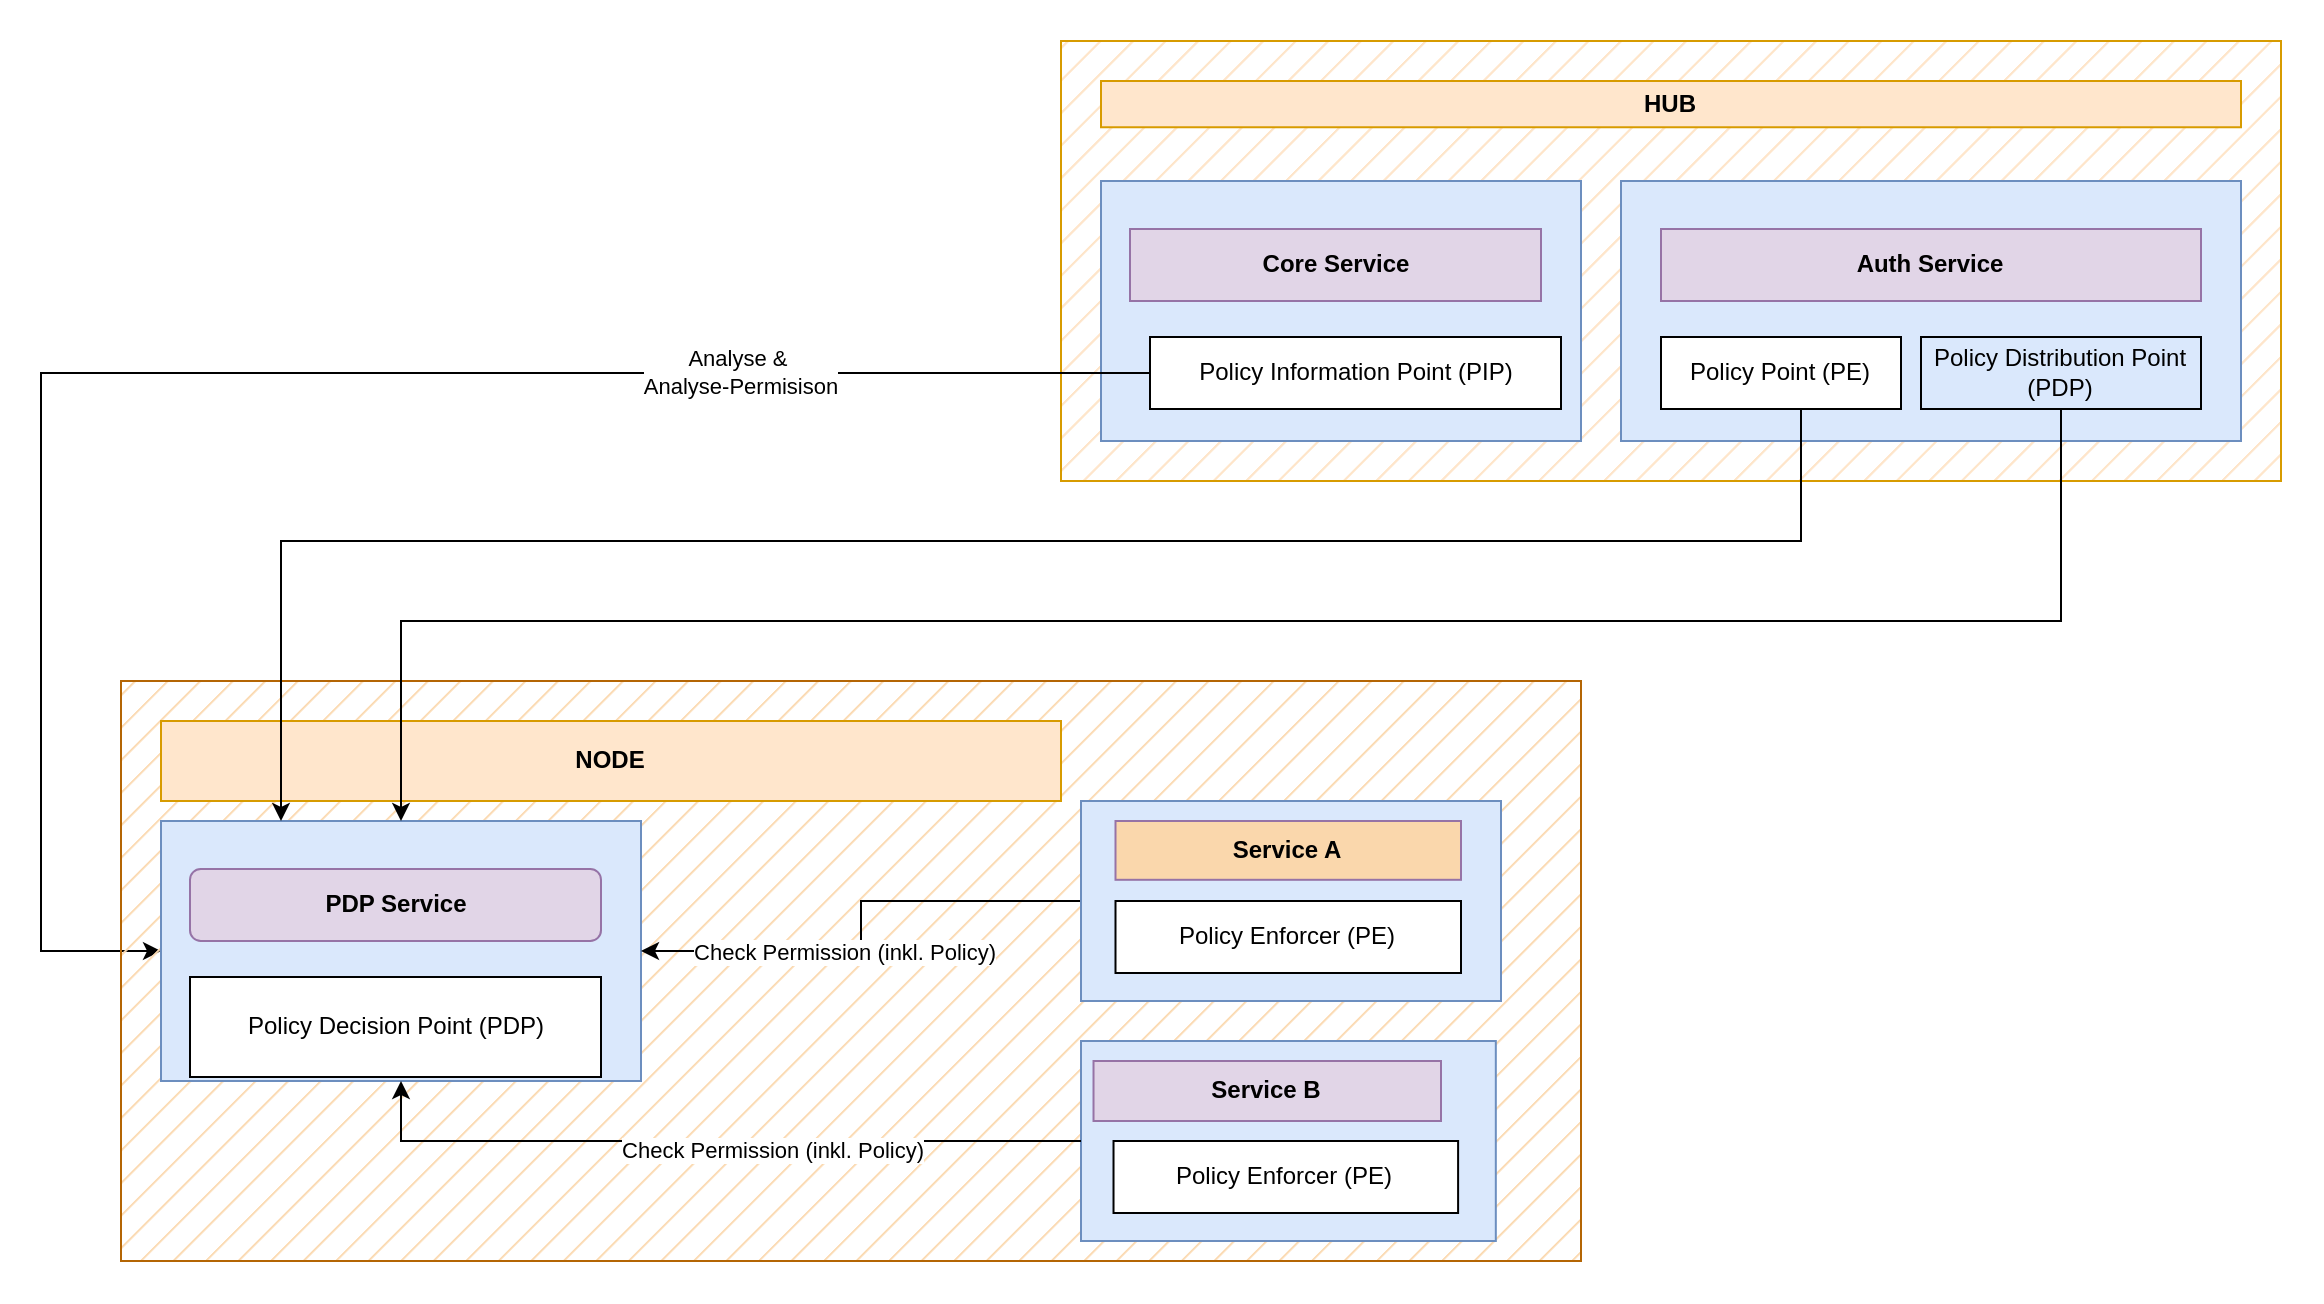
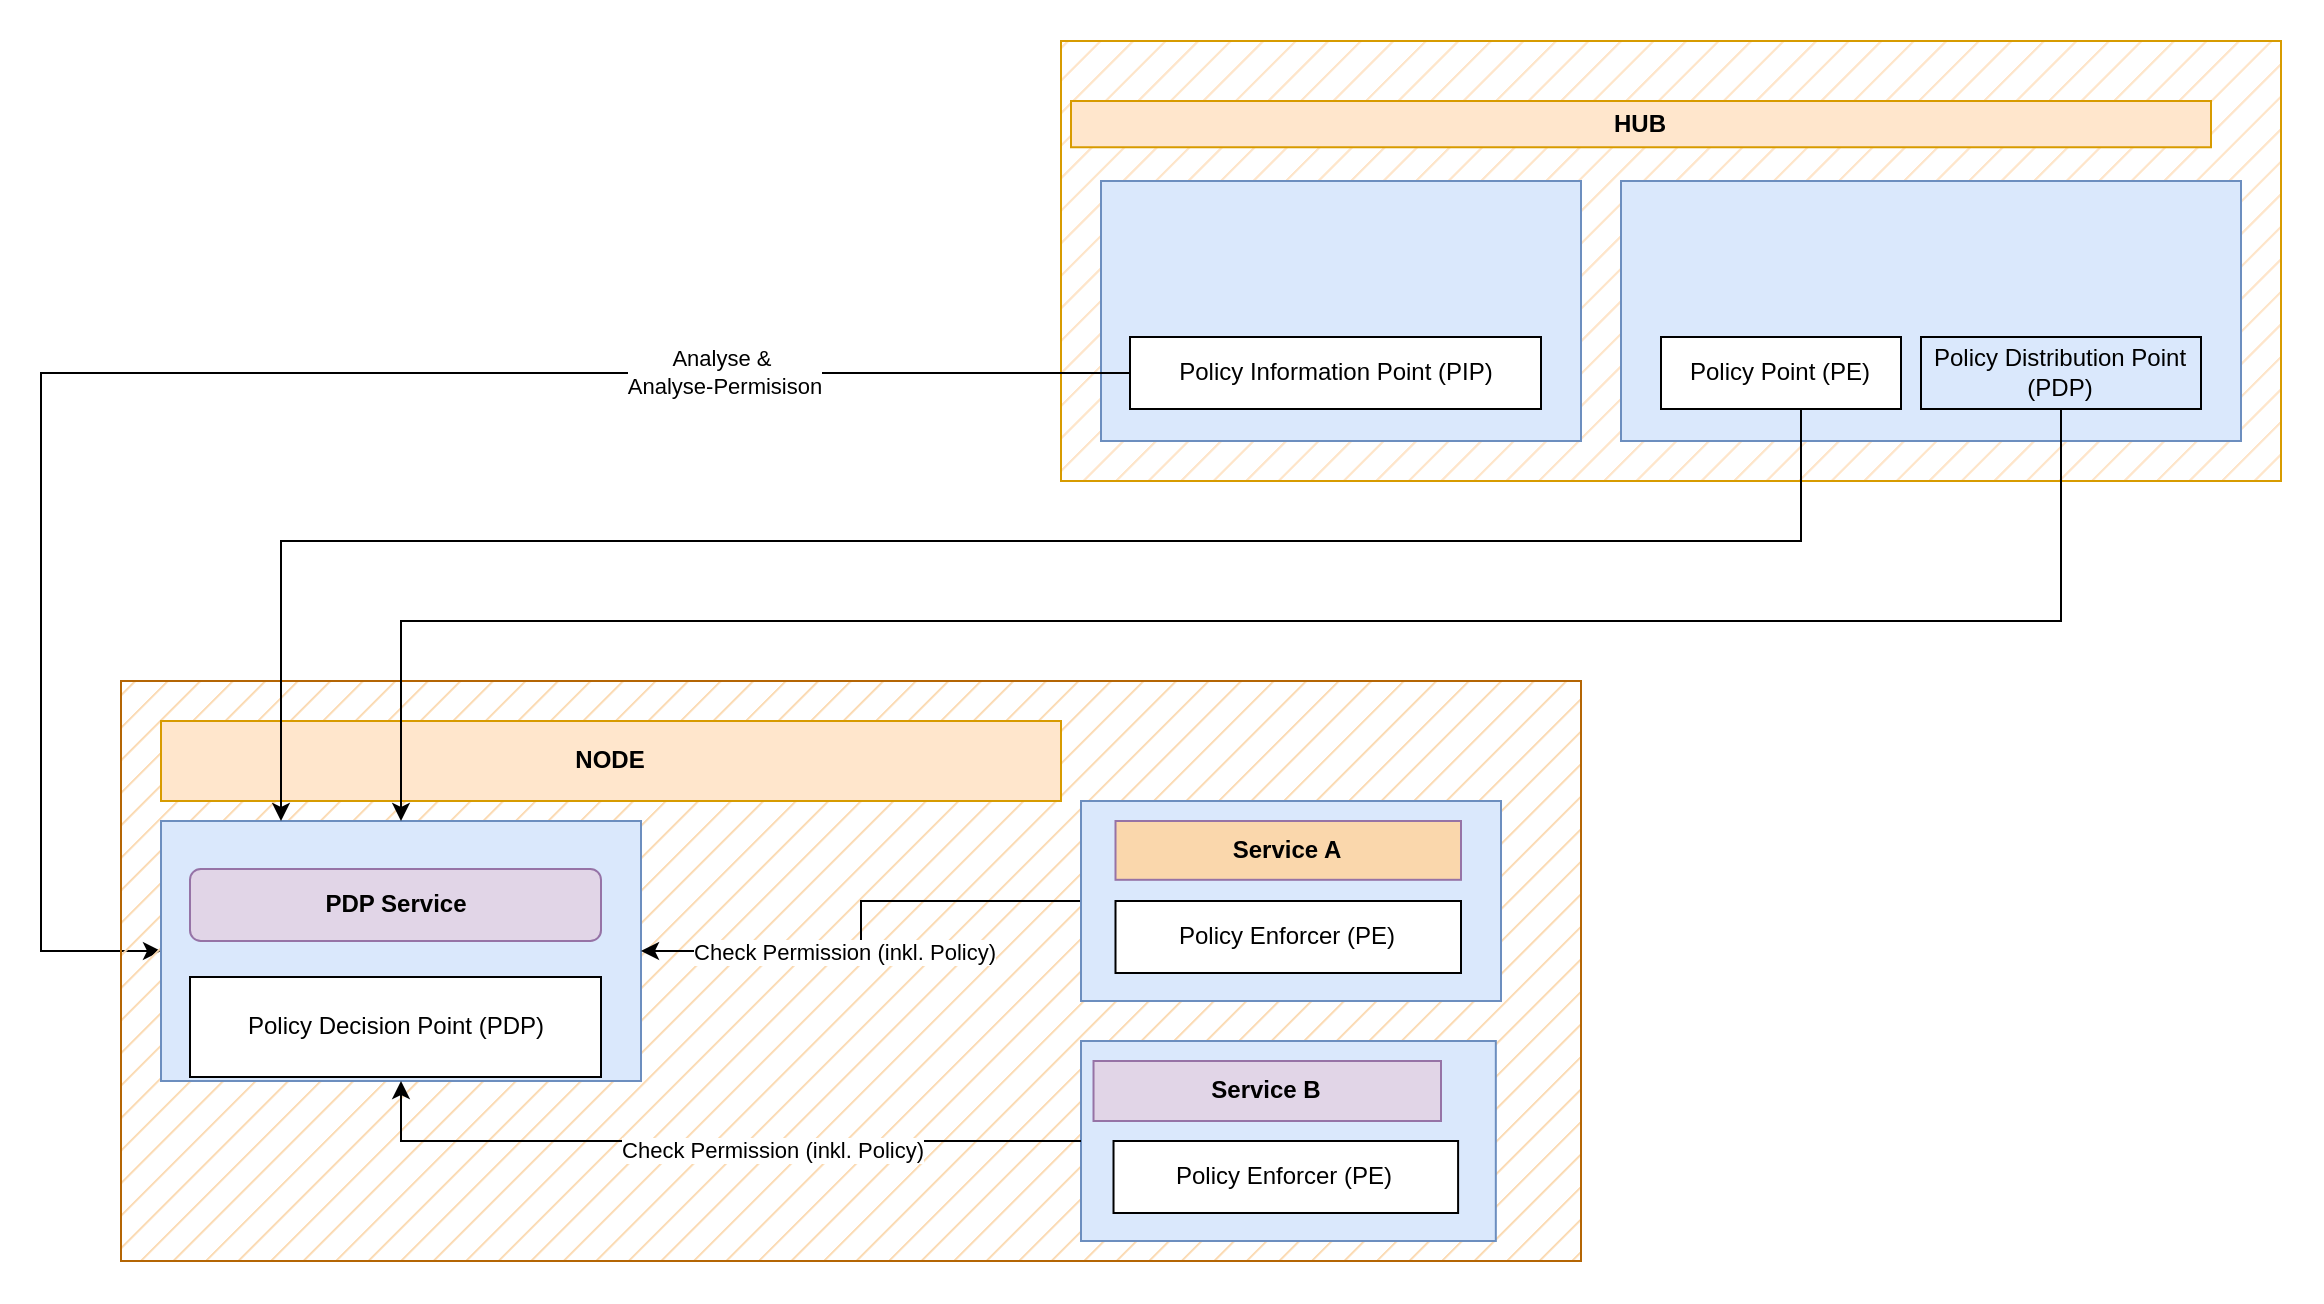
  <mxCell id="0" />
  <mxCell id="1" parent="0" />
  <mxCell id="2" value="" style="group;fillColor=#fad7ac;strokeColor=#b46504;fillStyle=hatch;container=0;" vertex="1" connectable="0" parent="1"><mxGeometry x="530" y="20" width="610" height="220" as="geometry" /></mxCell>
  <mxCell id="3" value="" style="rounded=0;whiteSpace=wrap;html=1;fillColor=#ffe6cc;fillStyle=hatch;strokeColor=#d79b00;container=0;" vertex="1" parent="1"><mxGeometry x="530" y="20" width="610" height="220" as="geometry" /></mxCell>
- <mxCell id="4" value="&lt;b&gt;HUB&lt;/b&gt;" style="rounded=0;whiteSpace=wrap;html=1;fillColor=#ffe6cc;strokeColor=#d79b00;container=0;" vertex="1" parent="1"><mxGeometry x="550" y="40" width="570" height="23.13" as="geometry" /></mxCell>
+ <mxCell id="4" value="&lt;b&gt;HUB&lt;/b&gt;" style="rounded=0;whiteSpace=wrap;html=1;fillColor=#ffe6cc;strokeColor=#d79b00;container=0;" vertex="1" parent="1"><mxGeometry x="535" y="50" width="570" height="23.13" as="geometry" /></mxCell>
  <mxCell id="5" value="" style="rounded=0;whiteSpace=wrap;html=1;fillColor=#dae8fc;strokeColor=#6c8ebf;container=0;" vertex="1" parent="1"><mxGeometry x="550" y="90" width="240" height="130" as="geometry" /></mxCell>
- <mxCell id="6" value="&lt;b&gt;Core Service&lt;/b&gt;" style="rounded=0;whiteSpace=wrap;html=1;fillColor=#e1d5e7;strokeColor=#9673a6;container=0;" vertex="1" parent="1"><mxGeometry x="564.5" y="114" width="205.5" height="36" as="geometry" /></mxCell>
  <mxCell id="7" style="edgeStyle=orthogonalEdgeStyle;rounded=0;orthogonalLoop=1;jettySize=auto;html=1;entryX=0;entryY=0.5;entryDx=0;entryDy=0;" edge="1" parent="1" source="9" target="17"><mxGeometry relative="1" as="geometry"><Array as="points"><mxPoint x="20" y="186" /><mxPoint x="20" y="475" /></Array></mxGeometry></mxCell>
  <mxCell id="8" value="Analyse &amp;amp;&amp;nbsp;&lt;div&gt;Analyse-Permisison&lt;/div&gt;" style="edgeLabel;html=1;align=center;verticalAlign=middle;resizable=0;points=[];" vertex="1" connectable="0" parent="7"><mxGeometry x="-0.546" y="-1" relative="1" as="geometry"><mxPoint as="offset" /></mxGeometry></mxCell>
- <mxCell id="9" value="Policy Information Point (PIP)" style="rounded=0;whiteSpace=wrap;html=1;container=0;" vertex="1" parent="1"><mxGeometry x="574.5" y="168" width="205.5" height="36" as="geometry" /></mxCell>
+ <mxCell id="9" value="Policy Information Point (PIP)" style="rounded=0;whiteSpace=wrap;html=1;container=0;" vertex="1" parent="1"><mxGeometry x="564.5" y="168" width="205.5" height="36" as="geometry" /></mxCell>
  <mxCell id="10" value="" style="rounded=0;whiteSpace=wrap;html=1;fillColor=#dae8fc;strokeColor=#6c8ebf;container=0;" vertex="1" parent="1"><mxGeometry x="810" y="90" width="310" height="130" as="geometry" /></mxCell>
- <mxCell id="11" value="&lt;b&gt;Auth Service&lt;/b&gt;" style="rounded=0;whiteSpace=wrap;html=1;fillColor=#e1d5e7;strokeColor=#9673a6;container=0;" vertex="1" parent="1"><mxGeometry x="830" y="114" width="270" height="36" as="geometry" /></mxCell>
  <mxCell id="12" value="Policy Point (PE)" style="rounded=0;whiteSpace=wrap;html=1;container=0;" vertex="1" parent="1"><mxGeometry x="830" y="168" width="120" height="36" as="geometry" /></mxCell>
  <mxCell id="13" value="Policy Distribution Point (PDP)" style="rounded=0;whiteSpace=wrap;html=1;container=0;fillColor=#dae8fc;" vertex="1" parent="1"><mxGeometry x="960" y="168" width="140" height="36" as="geometry" /></mxCell>
  <mxCell id="14" value="" style="rounded=0;whiteSpace=wrap;html=1;fillColor=#ffe6cc;fillStyle=hatch;strokeColor=#d79b00;container=0;" vertex="1" parent="1"><mxGeometry x="60" y="340" width="730" height="290" as="geometry" /></mxCell>
  <mxCell id="15" value="" style="group;fillColor=#fad7ac;strokeColor=#b46504;fillStyle=hatch;container=0;" vertex="1" connectable="0" parent="1"><mxGeometry x="60" y="340" width="730" height="290" as="geometry" /></mxCell>
  <mxCell id="16" value="&lt;b&gt;NODE&lt;/b&gt;" style="rounded=0;whiteSpace=wrap;html=1;fillColor=#ffe6cc;strokeColor=#d79b00;container=0;" vertex="1" parent="1"><mxGeometry x="80" y="360" width="450" height="40" as="geometry" /></mxCell>
  <mxCell id="17" value="" style="rounded=0;whiteSpace=wrap;html=1;fillColor=#dae8fc;strokeColor=#6c8ebf;container=0;" vertex="1" parent="1"><mxGeometry x="80" y="410" width="240" height="130" as="geometry" /></mxCell>
  <mxCell id="18" value="&lt;b&gt;PDP Service&lt;/b&gt;" style="whiteSpace=wrap;html=1;fillColor=#e1d5e7;strokeColor=#9673a6;container=0;rounded=1;" vertex="1" parent="1"><mxGeometry x="94.5" y="434" width="205.5" height="36" as="geometry" /></mxCell>
  <mxCell id="19" value="Policy Decision Point (PDP)" style="rounded=0;whiteSpace=wrap;html=1;container=0;" vertex="1" parent="1"><mxGeometry x="94.5" y="488" width="205.5" height="50" as="geometry" /></mxCell>
  <mxCell id="20" value="" style="group" vertex="1" connectable="0" parent="1"><mxGeometry x="540" y="520" width="210" height="100" as="geometry" /></mxCell>
  <mxCell id="21" value="" style="rounded=0;whiteSpace=wrap;html=1;fillColor=#dae8fc;strokeColor=#6c8ebf;container=0;" vertex="1" parent="20"><mxGeometry width="207.407" height="100" as="geometry" /></mxCell>
  <mxCell id="22" value="&lt;b&gt;Service B&lt;/b&gt;" style="rounded=0;whiteSpace=wrap;html=1;fillColor=#e1d5e7;strokeColor=#9673a6;container=0;" vertex="1" parent="20"><mxGeometry x="6.26" y="10" width="173.74" height="30" as="geometry" /></mxCell>
  <mxCell id="23" value="Policy Enforcer (PE)" style="rounded=0;whiteSpace=wrap;html=1;container=0;" vertex="1" parent="20"><mxGeometry x="16.263" y="50" width="172.29" height="36" as="geometry" /></mxCell>
  <mxCell id="24" style="edgeStyle=orthogonalEdgeStyle;rounded=0;orthogonalLoop=1;jettySize=auto;html=1;entryX=0.5;entryY=1;entryDx=0;entryDy=0;exitX=0;exitY=0.5;exitDx=0;exitDy=0;" edge="1" parent="1" source="21" target="17"><mxGeometry relative="1" as="geometry"><mxPoint x="510" y="580" as="sourcePoint" /></mxGeometry></mxCell>
  <mxCell id="25" value="Check Permission (inkl. Policy)" style="edgeLabel;html=1;align=center;verticalAlign=middle;resizable=0;points=[];" vertex="1" connectable="0" parent="24"><mxGeometry x="-0.161" y="4" relative="1" as="geometry"><mxPoint as="offset" /></mxGeometry></mxCell>
  <mxCell id="26" style="edgeStyle=orthogonalEdgeStyle;rounded=0;orthogonalLoop=1;jettySize=auto;html=1;entryX=1;entryY=0.5;entryDx=0;entryDy=0;" edge="1" parent="1" source="29" target="17"><mxGeometry relative="1" as="geometry" /></mxCell>
  <mxCell id="27" value="Check Permission (inkl. Policy)" style="edgeLabel;html=1;align=center;verticalAlign=middle;resizable=0;points=[];" vertex="1" connectable="0" parent="26"><mxGeometry x="0.176" relative="1" as="geometry"><mxPoint as="offset" /></mxGeometry></mxCell>
  <mxCell id="28" style="edgeStyle=orthogonalEdgeStyle;rounded=0;orthogonalLoop=1;jettySize=auto;html=1;entryX=0.25;entryY=0;entryDx=0;entryDy=0;exitX=0.5;exitY=1;exitDx=0;exitDy=0;" edge="1" parent="1" source="12" target="17"><mxGeometry relative="1" as="geometry"><Array as="points"><mxPoint x="900" y="270" /><mxPoint x="140" y="270" /></Array></mxGeometry></mxCell>
  <mxCell id="29" value="" style="rounded=0;whiteSpace=wrap;html=1;fillColor=#dae8fc;strokeColor=#6c8ebf;container=0;" vertex="1" parent="1"><mxGeometry x="540" y="400" width="210" height="100" as="geometry" /></mxCell>
  <mxCell id="30" value="&lt;b&gt;Service A&lt;/b&gt;" style="rounded=0;whiteSpace=wrap;html=1;fillColor=#fad7ac;strokeColor=#9673a6;container=0;" vertex="1" parent="1"><mxGeometry x="557.25" y="410" width="172.75" height="29.4" as="geometry" /></mxCell>
  <mxCell id="31" value="Policy Enforcer (PE)" style="rounded=0;whiteSpace=wrap;html=1;container=0;" vertex="1" parent="1"><mxGeometry x="557.25" y="450" width="172.75" height="36" as="geometry" /></mxCell>
  <mxCell id="32" style="edgeStyle=orthogonalEdgeStyle;rounded=0;orthogonalLoop=1;jettySize=auto;html=1;" edge="1" parent="1" source="13" target="17"><mxGeometry relative="1" as="geometry"><Array as="points"><mxPoint x="1030" y="310" /><mxPoint x="200" y="310" /></Array></mxGeometry></mxCell>
